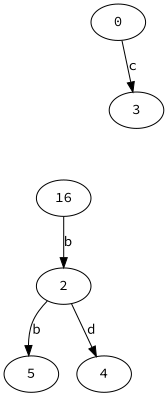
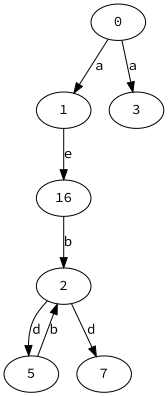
  strict digraph {
    fontname="Source Code Pro"
    node [fontname="Source Code Pro"]
    edge [fontname="Source Code Pro"]
    0
+   1
    n3 [label=3]
    n4 [label=16]
    2
    n6 [label=5]
-   7 [label=4]
-   0 -> n3 [label=c]
+   7
+   0 -> 1 [label=a]
+   0 -> n3 [label=a]
+   1 -> n4 [label=e]
    n4 -> 2 [label=b]
-   2 -> n6 [label=b]
+   2 -> n6 [label=d]
    2 -> 7 [label=d]
+   n6 -> 2 [label=b]
  }
